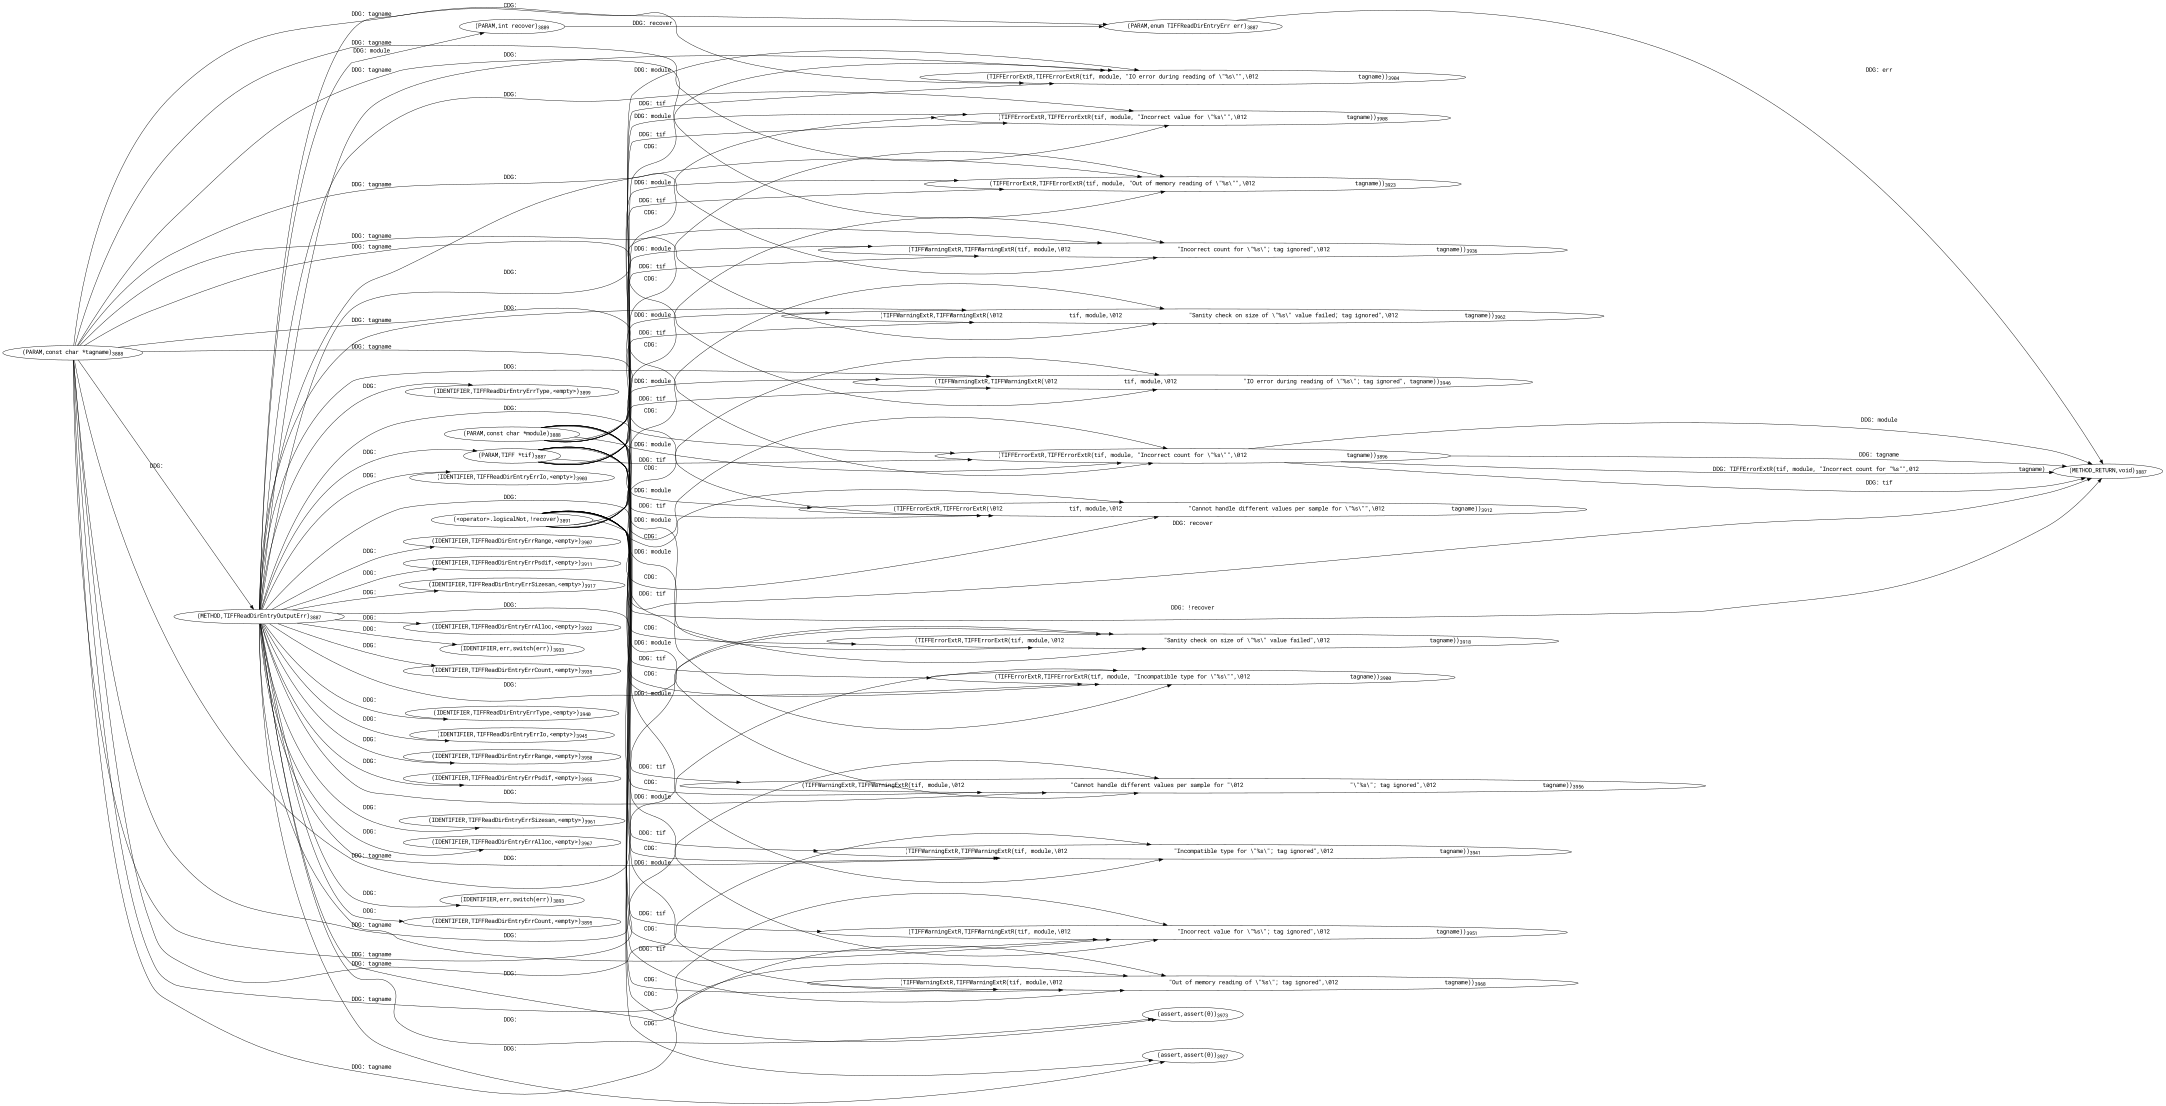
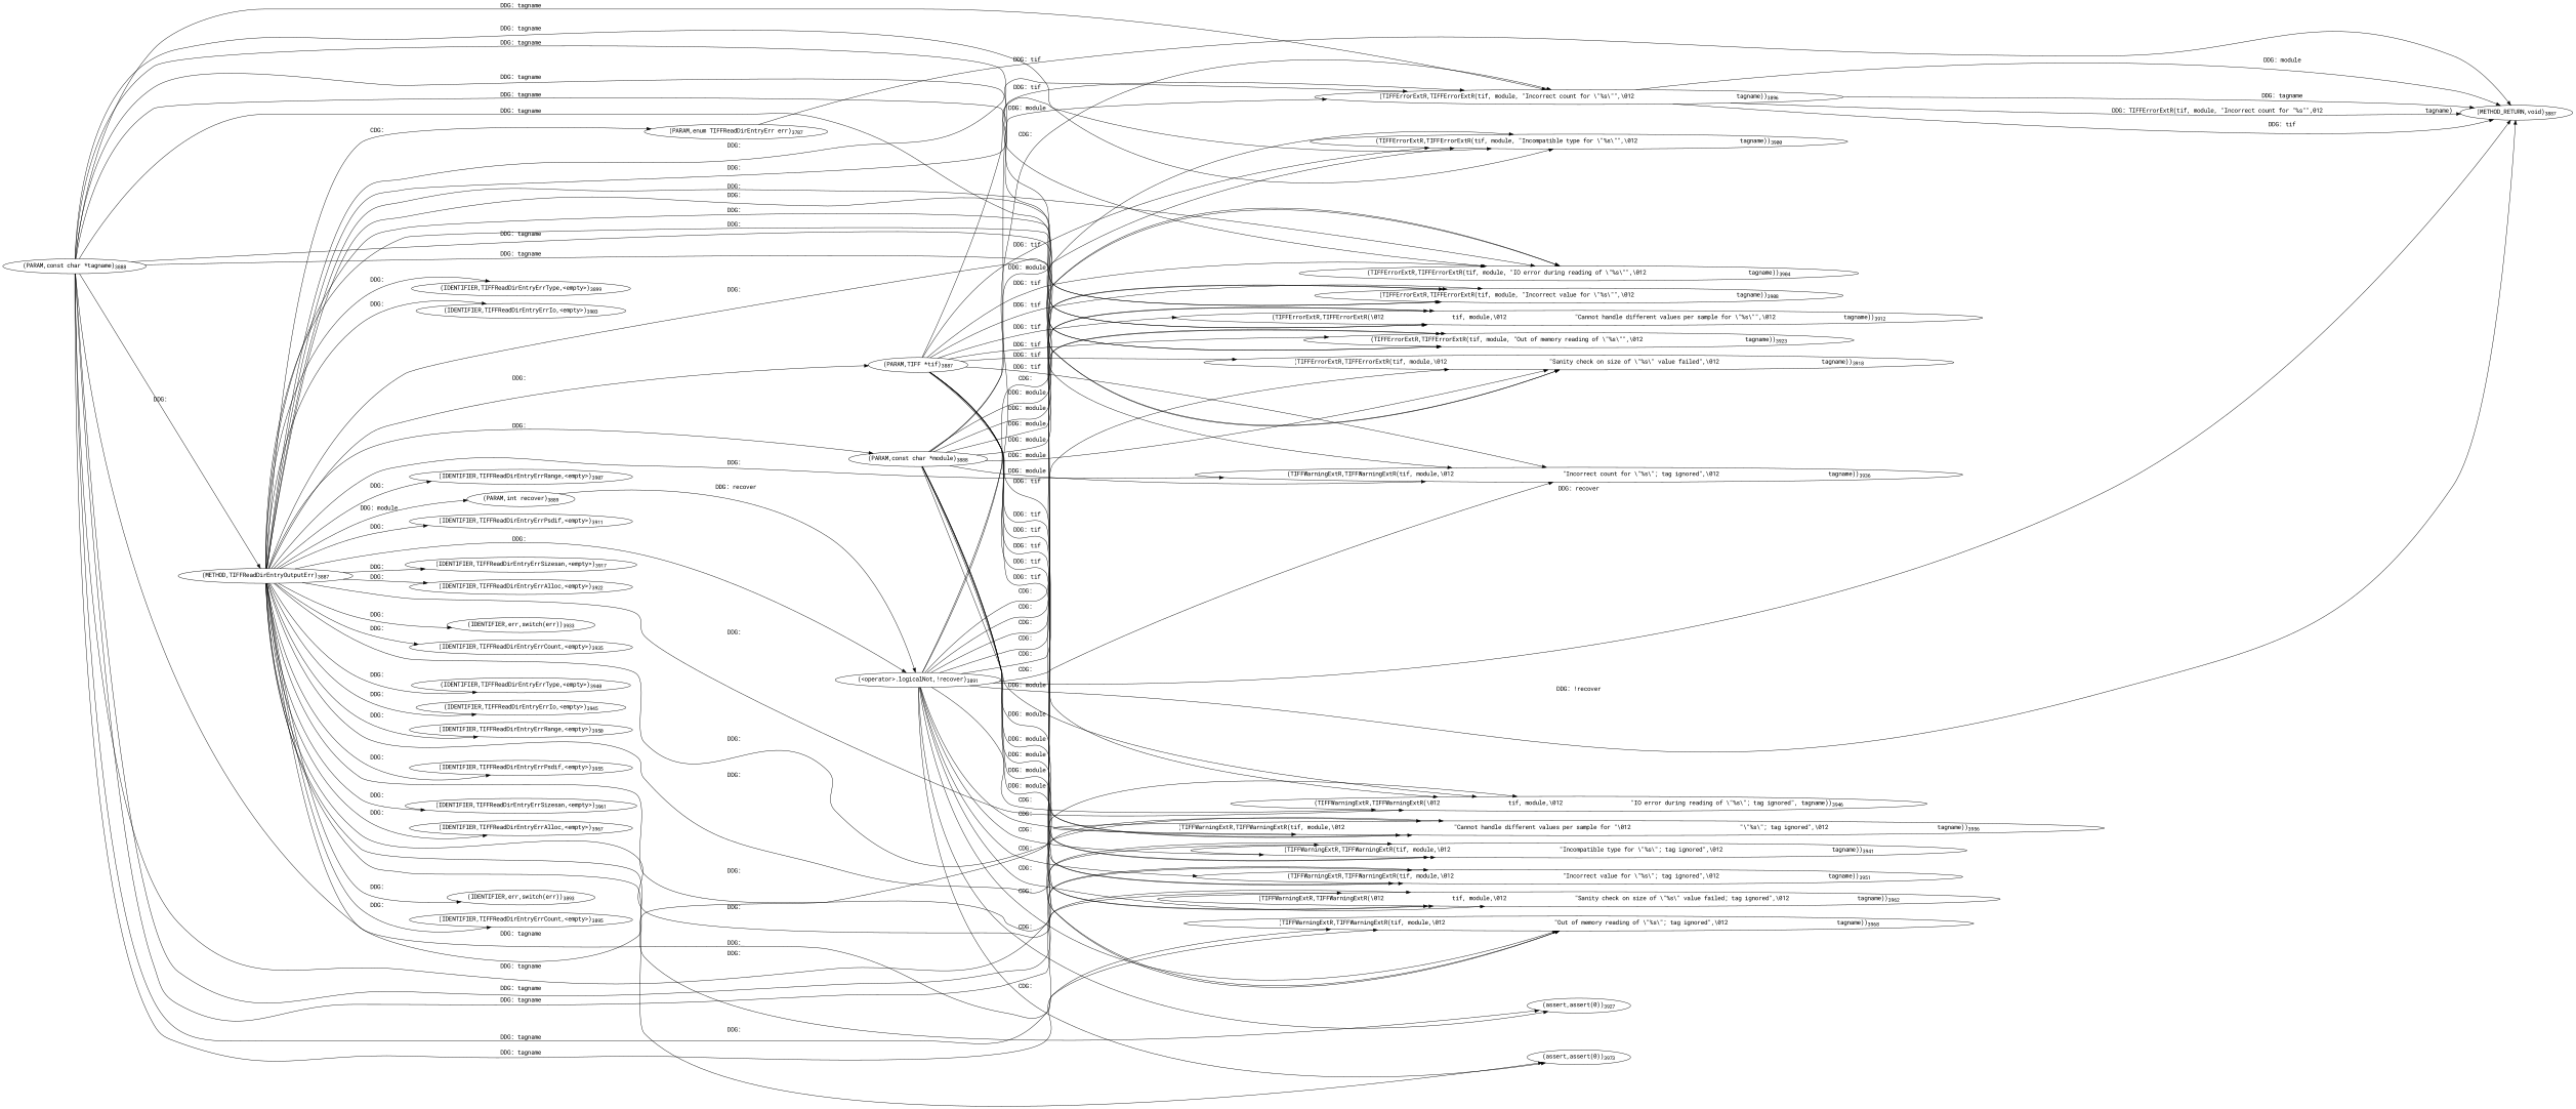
  digraph {
    fontname="Roboto Mono"
    rankdir=LR
    node [fontname="Roboto Mono"]
    edge [fontname="Roboto Mono"]
    n1 [label=<(METHOD,TIFFReadDirEntryOutputErr)<SUB>3887</SUB>>]
    n2 [label=<(PARAM,TIFF *tif)<SUB>3887</SUB>>]
-   n3 [label=<(PARAM,enum TIFFReadDirEntryErr err)<SUB>3887</SUB>>]
+   n3 [label=<(PARAM,enum TIFFReadDirEntryErr err)<SUB>3787</SUB>>]
    n4 [label=<(PARAM,const char *module)<SUB>3888</SUB>>]
    n5 [label=<(PARAM,int recover)<SUB>3889</SUB>>]
    n6 [label=<(&lt;operator&gt;.logicalNot,!recover)<SUB>3891</SUB>>]
    n7 [label=<(IDENTIFIER,err,switch(err))<SUB>3893</SUB>>]
    n8 [label=<(IDENTIFIER,TIFFReadDirEntryErrCount,&lt;empty&gt;)<SUB>3895</SUB>>]
    n9 [label=<(TIFFErrorExtR,TIFFErrorExtR(tif, module, &quot;Incorrect count for \&quot;%s\&quot;&quot;,\012                              tagname))<SUB>3896</SUB>>]
    n10 [label=<(IDENTIFIER,TIFFReadDirEntryErrType,&lt;empty&gt;)<SUB>3899</SUB>>]
    n11 [label=<(TIFFErrorExtR,TIFFErrorExtR(tif, module, &quot;Incompatible type for \&quot;%s\&quot;&quot;,\012                              tagname))<SUB>3900</SUB>>]
    n12 [label=<(IDENTIFIER,TIFFReadDirEntryErrIo,&lt;empty&gt;)<SUB>3903</SUB>>]
    n13 [label=<(TIFFErrorExtR,TIFFErrorExtR(tif, module, &quot;IO error during reading of \&quot;%s\&quot;&quot;,\012                              tagname))<SUB>3904</SUB>>]
    n14 [label=<(IDENTIFIER,TIFFReadDirEntryErrRange,&lt;empty&gt;)<SUB>3907</SUB>>]
    n15 [label=<(TIFFErrorExtR,TIFFErrorExtR(tif, module, &quot;Incorrect value for \&quot;%s\&quot;&quot;,\012                              tagname))<SUB>3908</SUB>>]
    n16 [label=<(IDENTIFIER,TIFFReadDirEntryErrPsdif,&lt;empty&gt;)<SUB>3911</SUB>>]
    n17 [label=<(TIFFErrorExtR,TIFFErrorExtR(\012                    tif, module,\012                    &quot;Cannot handle different values per sample for \&quot;%s\&quot;&quot;,\012                    tagname))<SUB>3912</SUB>>]
    n18 [label=<(IDENTIFIER,TIFFReadDirEntryErrSizesan,&lt;empty&gt;)<SUB>3917</SUB>>]
    n19 [label=<(TIFFErrorExtR,TIFFErrorExtR(tif, module,\012                              &quot;Sanity check on size of \&quot;%s\&quot; value failed&quot;,\012                              tagname))<SUB>3918</SUB>>]
    n20 [label=<(IDENTIFIER,TIFFReadDirEntryErrAlloc,&lt;empty&gt;)<SUB>3922</SUB>>]
    n21 [label=<(TIFFErrorExtR,TIFFErrorExtR(tif, module, &quot;Out of memory reading of \&quot;%s\&quot;&quot;,\012                              tagname))<SUB>3923</SUB>>]
    n22 [label=<(assert,assert(0))<SUB>3927</SUB>>]
    n23 [label=<(IDENTIFIER,err,switch(err))<SUB>3933</SUB>>]
    n24 [label=<(IDENTIFIER,TIFFReadDirEntryErrCount,&lt;empty&gt;)<SUB>3935</SUB>>]
    n25 [label=<(TIFFWarningExtR,TIFFWarningExtR(tif, module,\012                                &quot;Incorrect count for \&quot;%s\&quot;; tag ignored&quot;,\012                                tagname))<SUB>3936</SUB>>]
    n26 [label=<(IDENTIFIER,TIFFReadDirEntryErrType,&lt;empty&gt;)<SUB>3940</SUB>>]
    n27 [label=<(TIFFWarningExtR,TIFFWarningExtR(tif, module,\012                                &quot;Incompatible type for \&quot;%s\&quot;; tag ignored&quot;,\012                                tagname))<SUB>3941</SUB>>]
    n28 [label=<(IDENTIFIER,TIFFReadDirEntryErrIo,&lt;empty&gt;)<SUB>3945</SUB>>]
    n29 [label=<(TIFFWarningExtR,TIFFWarningExtR(\012                    tif, module,\012                    &quot;IO error during reading of \&quot;%s\&quot;; tag ignored&quot;, tagname))<SUB>3946</SUB>>]
    n30 [label=<(IDENTIFIER,TIFFReadDirEntryErrRange,&lt;empty&gt;)<SUB>3950</SUB>>]
    n31 [label=<(TIFFWarningExtR,TIFFWarningExtR(tif, module,\012                                &quot;Incorrect value for \&quot;%s\&quot;; tag ignored&quot;,\012                                tagname))<SUB>3951</SUB>>]
    n32 [label=<(IDENTIFIER,TIFFReadDirEntryErrPsdif,&lt;empty&gt;)<SUB>3955</SUB>>]
    n33 [label=<(TIFFWarningExtR,TIFFWarningExtR(tif, module,\012                                &quot;Cannot handle different values per sample for &quot;\012                                &quot;\&quot;%s\&quot;; tag ignored&quot;,\012                                tagname))<SUB>3956</SUB>>]
    n34 [label=<(IDENTIFIER,TIFFReadDirEntryErrSizesan,&lt;empty&gt;)<SUB>3961</SUB>>]
    n35 [label=<(TIFFWarningExtR,TIFFWarningExtR(\012                    tif, module,\012                    &quot;Sanity check on size of \&quot;%s\&quot; value failed; tag ignored&quot;,\012                    tagname))<SUB>3962</SUB>>]
    n36 [label=<(IDENTIFIER,TIFFReadDirEntryErrAlloc,&lt;empty&gt;)<SUB>3967</SUB>>]
    n37 [label=<(TIFFWarningExtR,TIFFWarningExtR(tif, module,\012                                &quot;Out of memory reading of \&quot;%s\&quot;; tag ignored&quot;,\012                                tagname))<SUB>3968</SUB>>]
    n38 [label=<(assert,assert(0))<SUB>3973</SUB>>]
    n39 [label=<(METHOD_RETURN,void)<SUB>3887</SUB>>]
    n40 [label=<(PARAM,const char *tagname)<SUB>3888</SUB>>]
    n1 -> n2 [label="DDG: "]
    n1 -> n3 [label="CDG: "]
+   n1 -> n4 [label="DDG: "]
    n1 -> n5 [label="DDG: module"]
+   n1 -> n6 [label="DDG: "]
    n1 -> n7 [label="DDG: "]
    n1 -> n8 [label="DDG: "]
    n1 -> n9 [label="DDG: "]
    n1 -> n10 [label="DDG: "]
    n1 -> n11 [label="DDG: "]
    n1 -> n12 [label="DDG: "]
    n1 -> n13 [label="DDG: "]
    n1 -> n14 [label="DDG: "]
    n1 -> n15 [label="DDG: "]
    n1 -> n16 [label="DDG: "]
    n1 -> n17 [label="DDG: "]
    n1 -> n18 [label="DDG: "]
    n1 -> n19 [label="DDG: "]
    n1 -> n20 [label="DDG: "]
    n1 -> n21 [label="DDG: "]
    n1 -> n22 [label="DDG: "]
    n1 -> n23 [label="DDG: "]
    n1 -> n24 [label="DDG: "]
    n1 -> n25 [label="DDG: "]
    n1 -> n26 [label="DDG: "]
    n1 -> n27 [label="DDG: "]
    n1 -> n28 [label="DDG: "]
    n1 -> n29 [label="DDG: "]
    n1 -> n30 [label="DDG: "]
    n1 -> n31 [label="DDG: "]
    n1 -> n32 [label="DDG: "]
    n1 -> n33 [label="DDG: "]
    n1 -> n34 [label="DDG: "]
    n1 -> n35 [label="DDG: "]
    n1 -> n36 [label="DDG: "]
    n1 -> n37 [label="DDG: "]
    n1 -> n38 [label="DDG: "]
    n2 -> n9 [label="DDG: tif"]
    n2 -> n11 [label="DDG: tif"]
    n2 -> n13 [label="DDG: tif"]
    n2 -> n15 [label="DDG: tif"]
    n2 -> n17 [label="DDG: tif"]
    n2 -> n19 [label="DDG: tif"]
    n2 -> n21 [label="DDG: tif"]
    n2 -> n25 [label="DDG: tif"]
    n2 -> n27 [label="DDG: tif"]
    n2 -> n29 [label="DDG: tif"]
    n2 -> n31 [label="DDG: tif"]
    n2 -> n33 [label="DDG: tif"]
    n2 -> n35 [label="DDG: tif"]
    n2 -> n37 [label="DDG: tif"]
-   n3 -> n39 [label="DDG: err"]
+   n3 -> n39 [label="DDG: tif"]
    n4 -> n9 [label="DDG: module"]
    n4 -> n11 [label="DDG: module"]
    n4 -> n13 [label="DDG: module"]
    n4 -> n15 [label="DDG: module"]
    n4 -> n17 [label="DDG: module"]
    n4 -> n19 [label="DDG: module"]
    n4 -> n21 [label="DDG: module"]
    n4 -> n25 [label="DDG: module"]
    n4 -> n27 [label="DDG: module"]
    n4 -> n29 [label="DDG: module"]
    n4 -> n31 [label="DDG: module"]
    n4 -> n33 [label="DDG: module"]
    n4 -> n35 [label="DDG: module"]
    n4 -> n37 [label="DDG: module"]
-   n5 -> n3 [label="DDG: recover"]
+   n5 -> n6 [label="DDG: recover"]
    n6 -> n9 [label="CDG: "]
    n6 -> n11 [label="CDG: "]
    n6 -> n13 [label="CDG: "]
    n6 -> n15 [label="CDG: "]
    n6 -> n17 [label="CDG: "]
    n6 -> n19 [label="CDG: "]
    n6 -> n21 [label="CDG: "]
    n6 -> n22 [label="CDG: "]
    n6 -> n25 [label="CDG: "]
    n6 -> n27 [label="CDG: "]
    n6 -> n29 [label="CDG: "]
    n6 -> n31 [label="CDG: "]
    n6 -> n33 [label="CDG: "]
    n6 -> n35 [label="CDG: "]
    n6 -> n37 [label="CDG: "]
    n6 -> n38 [label="CDG: "]
    n6 -> n39 [label="DDG: recover"]
    n6 -> n39 [label="DDG: !recover"]
    n9 -> n39 [label="DDG: tif"]
    n9 -> n39 [label="DDG: module"]
    n9 -> n39 [label="DDG: tagname"]
    n9 -> n39 [label="DDG: TIFFErrorExtR(tif, module, &quot;Incorrect count for \&quot;%s\&quot;&quot;,\012                              tagname)"]
    n40 -> n1 [label="DDG: "]
    n40 -> n9 [label="DDG: tagname"]
    n40 -> n11 [label="DDG: tagname"]
    n40 -> n13 [label="DDG: tagname"]
    n40 -> n15 [label="DDG: tagname"]
    n40 -> n17 [label="DDG: tagname"]
    n40 -> n19 [label="DDG: tagname"]
    n40 -> n21 [label="DDG: tagname"]
    n40 -> n25 [label="DDG: tagname"]
    n40 -> n27 [label="DDG: tagname"]
    n40 -> n29 [label="DDG: tagname"]
    n40 -> n31 [label="DDG: tagname"]
    n40 -> n33 [label="DDG: tagname"]
    n40 -> n35 [label="DDG: tagname"]
    n40 -> n37 [label="DDG: tagname"]
  }
